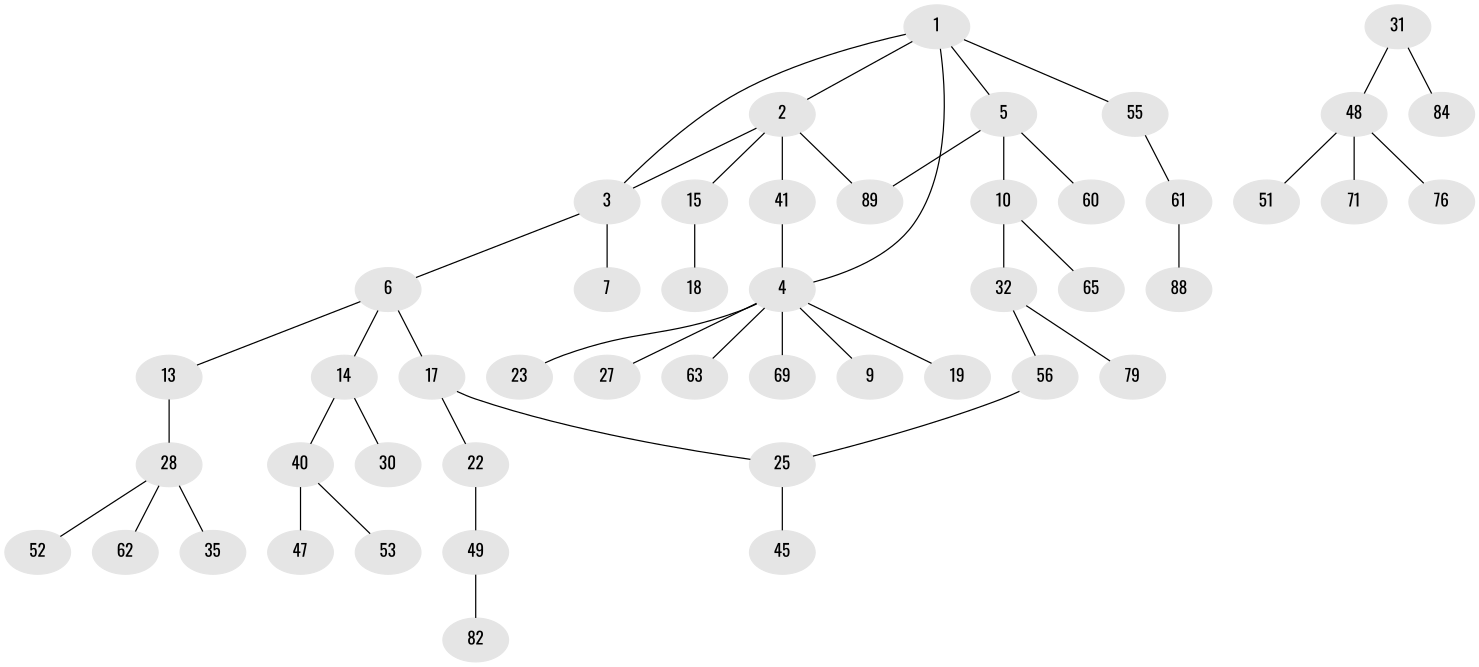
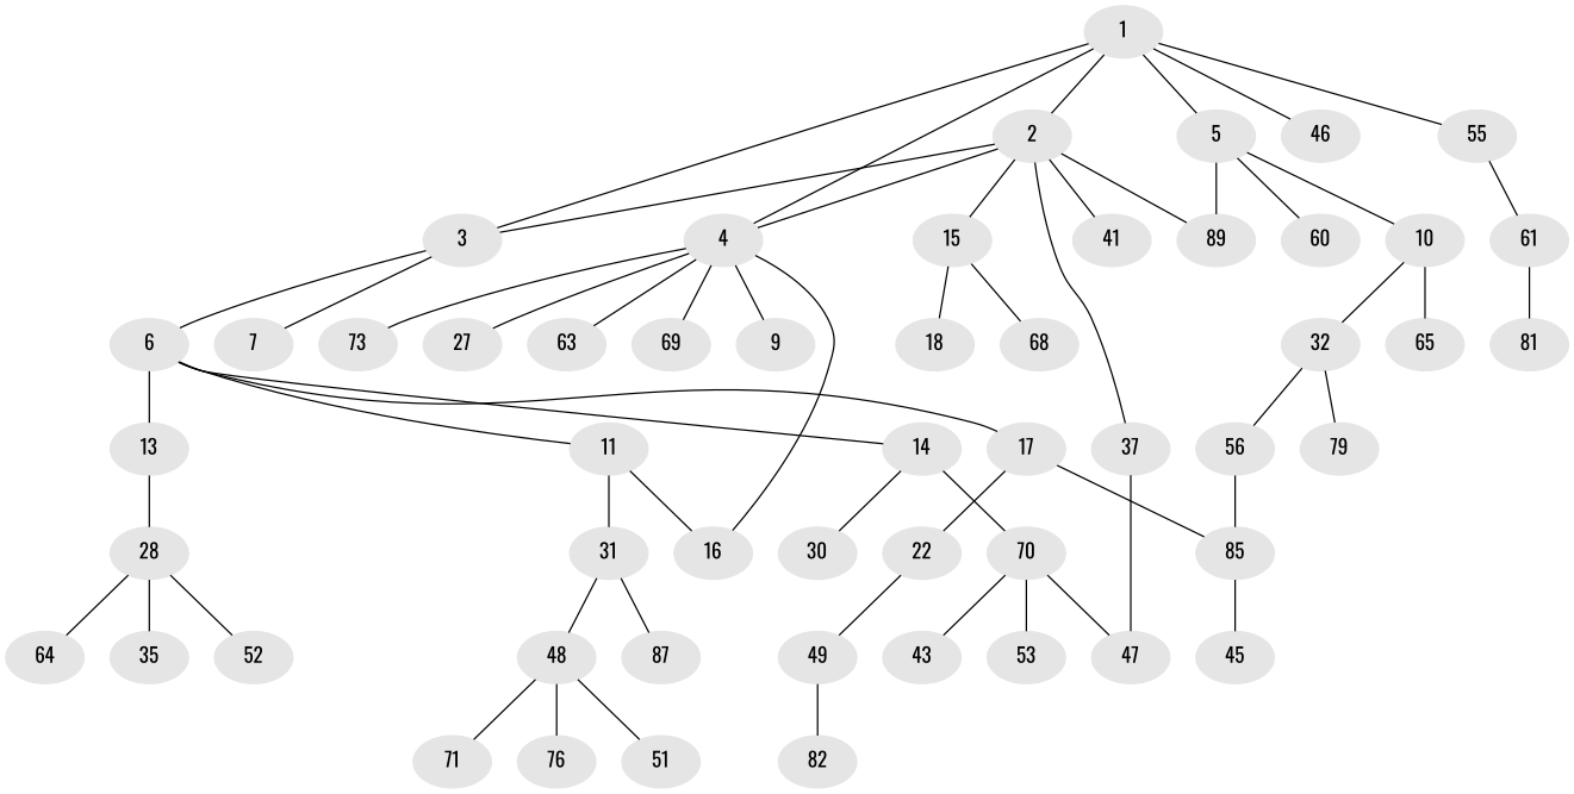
  graph {
    fontname=Oswald
    node [color=gray90 fontname=Oswald style=filled]
    edge [fontname=Oswald]
    1 [super="+8"]
    2 [super="+12"]
    3 [super="+67"]
    4 [super="+24"]
    5 [super="+26"]
+   46
    55 [super="+77"]
    15 [super="+64"]
    n9 [label=89]
+   37
    41 [super="+54"]
    6
    7 [super="+72"]
    9 [super="+20"]
-   16 [super="+19" label=19]
-   23
+   16 [super="+19"]
+   23 [label=73]
    27
    63
    69
    10 [super="+59"]
    60
    61 [super="+70"]
    18 [super="+38"]
+   68
    47 [super="+74"]
+   11 [super="+44"]
    13 [super="+34"]
    14 [super="+21"]
    17 [super="+36"]
    32 [super="+78"]
    65
    31 [super="+66"]
    28 [super="+39"]
    30
-   40 [super="+42"]
-   25
+   40 [super="+42" label=70]
+   25 [label=85]
    22 [super="+33"]
    45 [super="+80"]
    56 [super="+83"]
    79
    48 [super="+50"]
-   84
+   84 [label=87]
    35 [super="+75"]
    52 [super="+57"]
-   62 [super="+73"]
+   62 [super="+73" label=64]
+   43
    53
    49
    82
    51 [super="+58"]
    71
    76
-   81 [label=88]
+   81
    1 -- 2
    1 -- 3
    1 -- 4
    1 -- 5
+   1 -- 46
    1 -- 55
    2 -- 3
-   41 -- 4
+   2 -- 4
    2 -- 15
    2 -- n9
+   2 -- 37
    2 -- 41
    3 -- 6
    3 -- 7
    4 -- 9
    4 -- 16
    4 -- 23
    4 -- 27
    4 -- 63
    4 -- 69
    5 -- n9
    5 -- 10
    5 -- 60
    55 -- 61
    15 -- 18
+   15 -- 68
+   37 -- 47
+   6 -- 11
    6 -- 13
    6 -- 14
    6 -- 17
    10 -- 32
    10 -- 65
    61 -- 81
+   11 -- 16
+   11 -- 31
    13 -- 28
    14 -- 30
    14 -- 40
    17 -- 25
    17 -- 22
    32 -- 56
    32 -- 79
    31 -- 48
    31 -- 84
    28 -- 35
    28 -- 52
    28 -- 62
    40 -- 47
+   40 -- 43
    40 -- 53
    25 -- 45
    22 -- 49
    56 -- 25
    48 -- 51
    48 -- 71
    48 -- 76
    49 -- 82
  }
